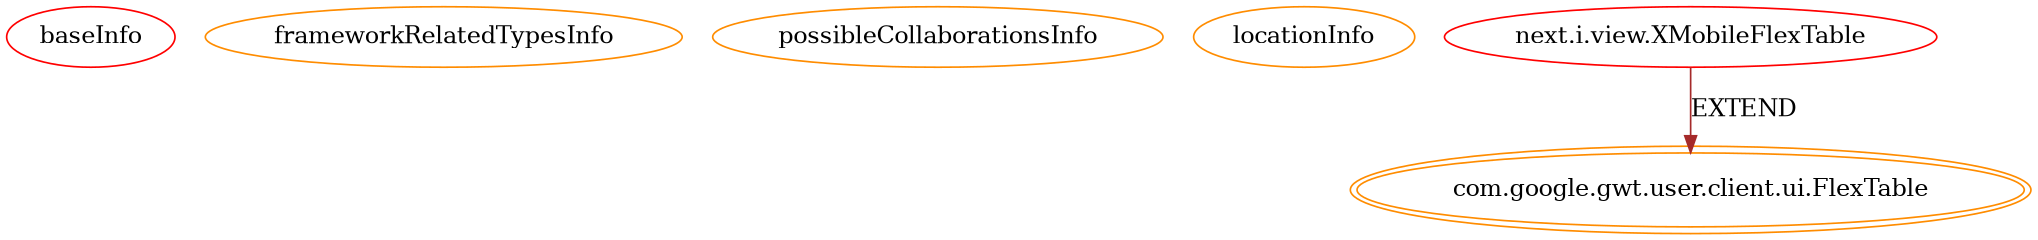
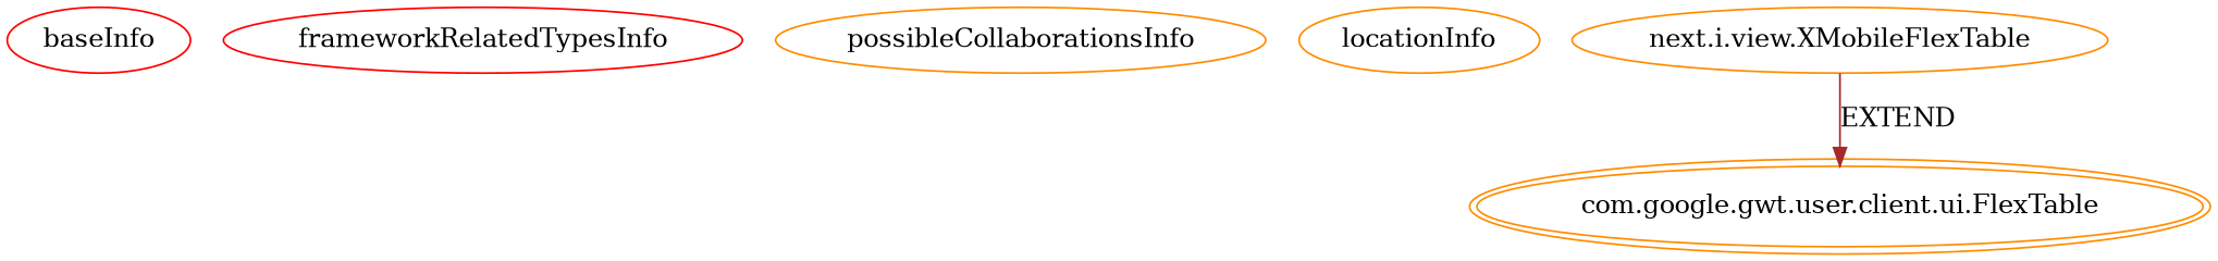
  digraph {
    node [color=red]
    baseInfo [category=extension_graph graphId=4185 isAnonymous=false possibleRelation=false]
-   frameworkRelatedTypesInfo [0="com.google.gwt.user.client.ui.FlexTable" color=darkorange]
+   frameworkRelatedTypesInfo [0="com.google.gwt.user.client.ui.FlexTable"]
    possibleCollaborationsInfo [color=darkorange]
    locationInfo [contextSignature=XMobileFlexTable filePath="/nextinterfaces-next/next-master/src/next/i/view/XMobileFlexTable.java" graphId=4185 projectName="nextinterfaces-next" color=darkorange]
-   n5 [isFrameworkType=false label="next.i.view.XMobileFlexTable" vertexType=ROOT_CLIENT_CLASS_DECLARATION]
+   n5 [color=darkorange isFrameworkType=false label="next.i.view.XMobileFlexTable" vertexType=ROOT_CLIENT_CLASS_DECLARATION]
    n6 [isFrameworkType=true label="com.google.gwt.user.client.ui.FlexTable" peripheries=2 vertexType=FRAMEWORK_CLASS_TYPE color=darkorange]
    n5 -> n6 [color=brown label=EXTEND]
  }
